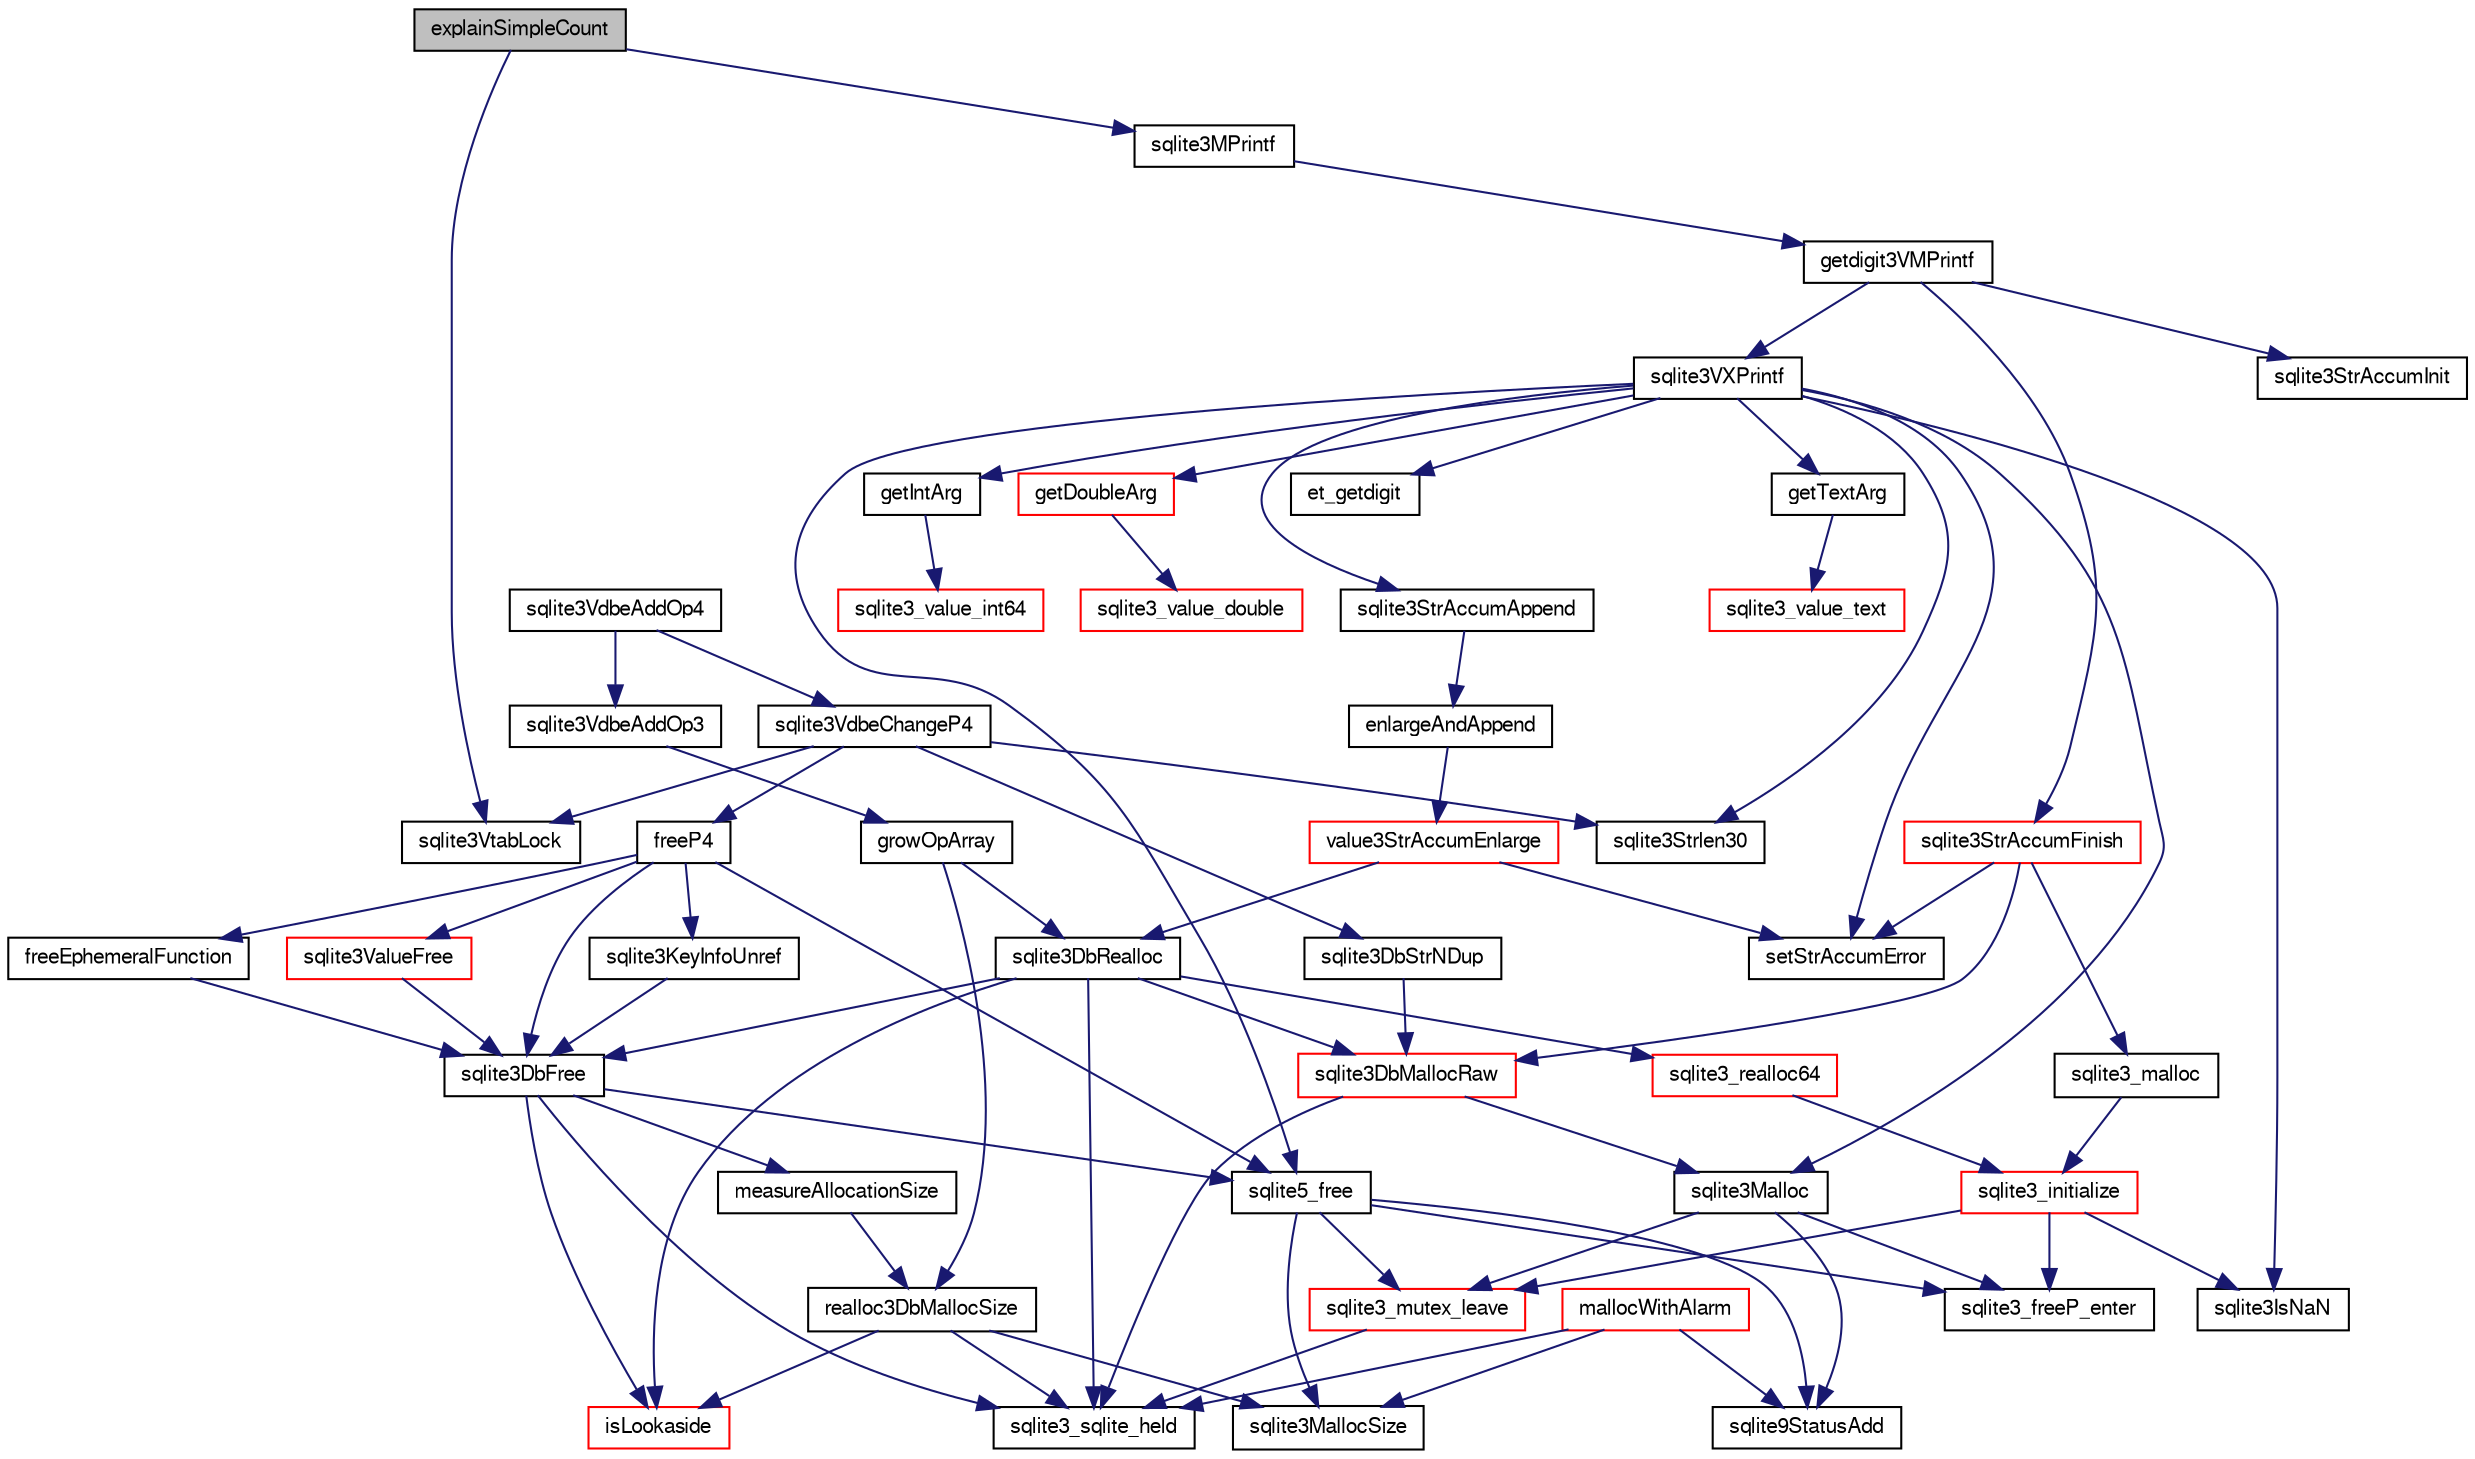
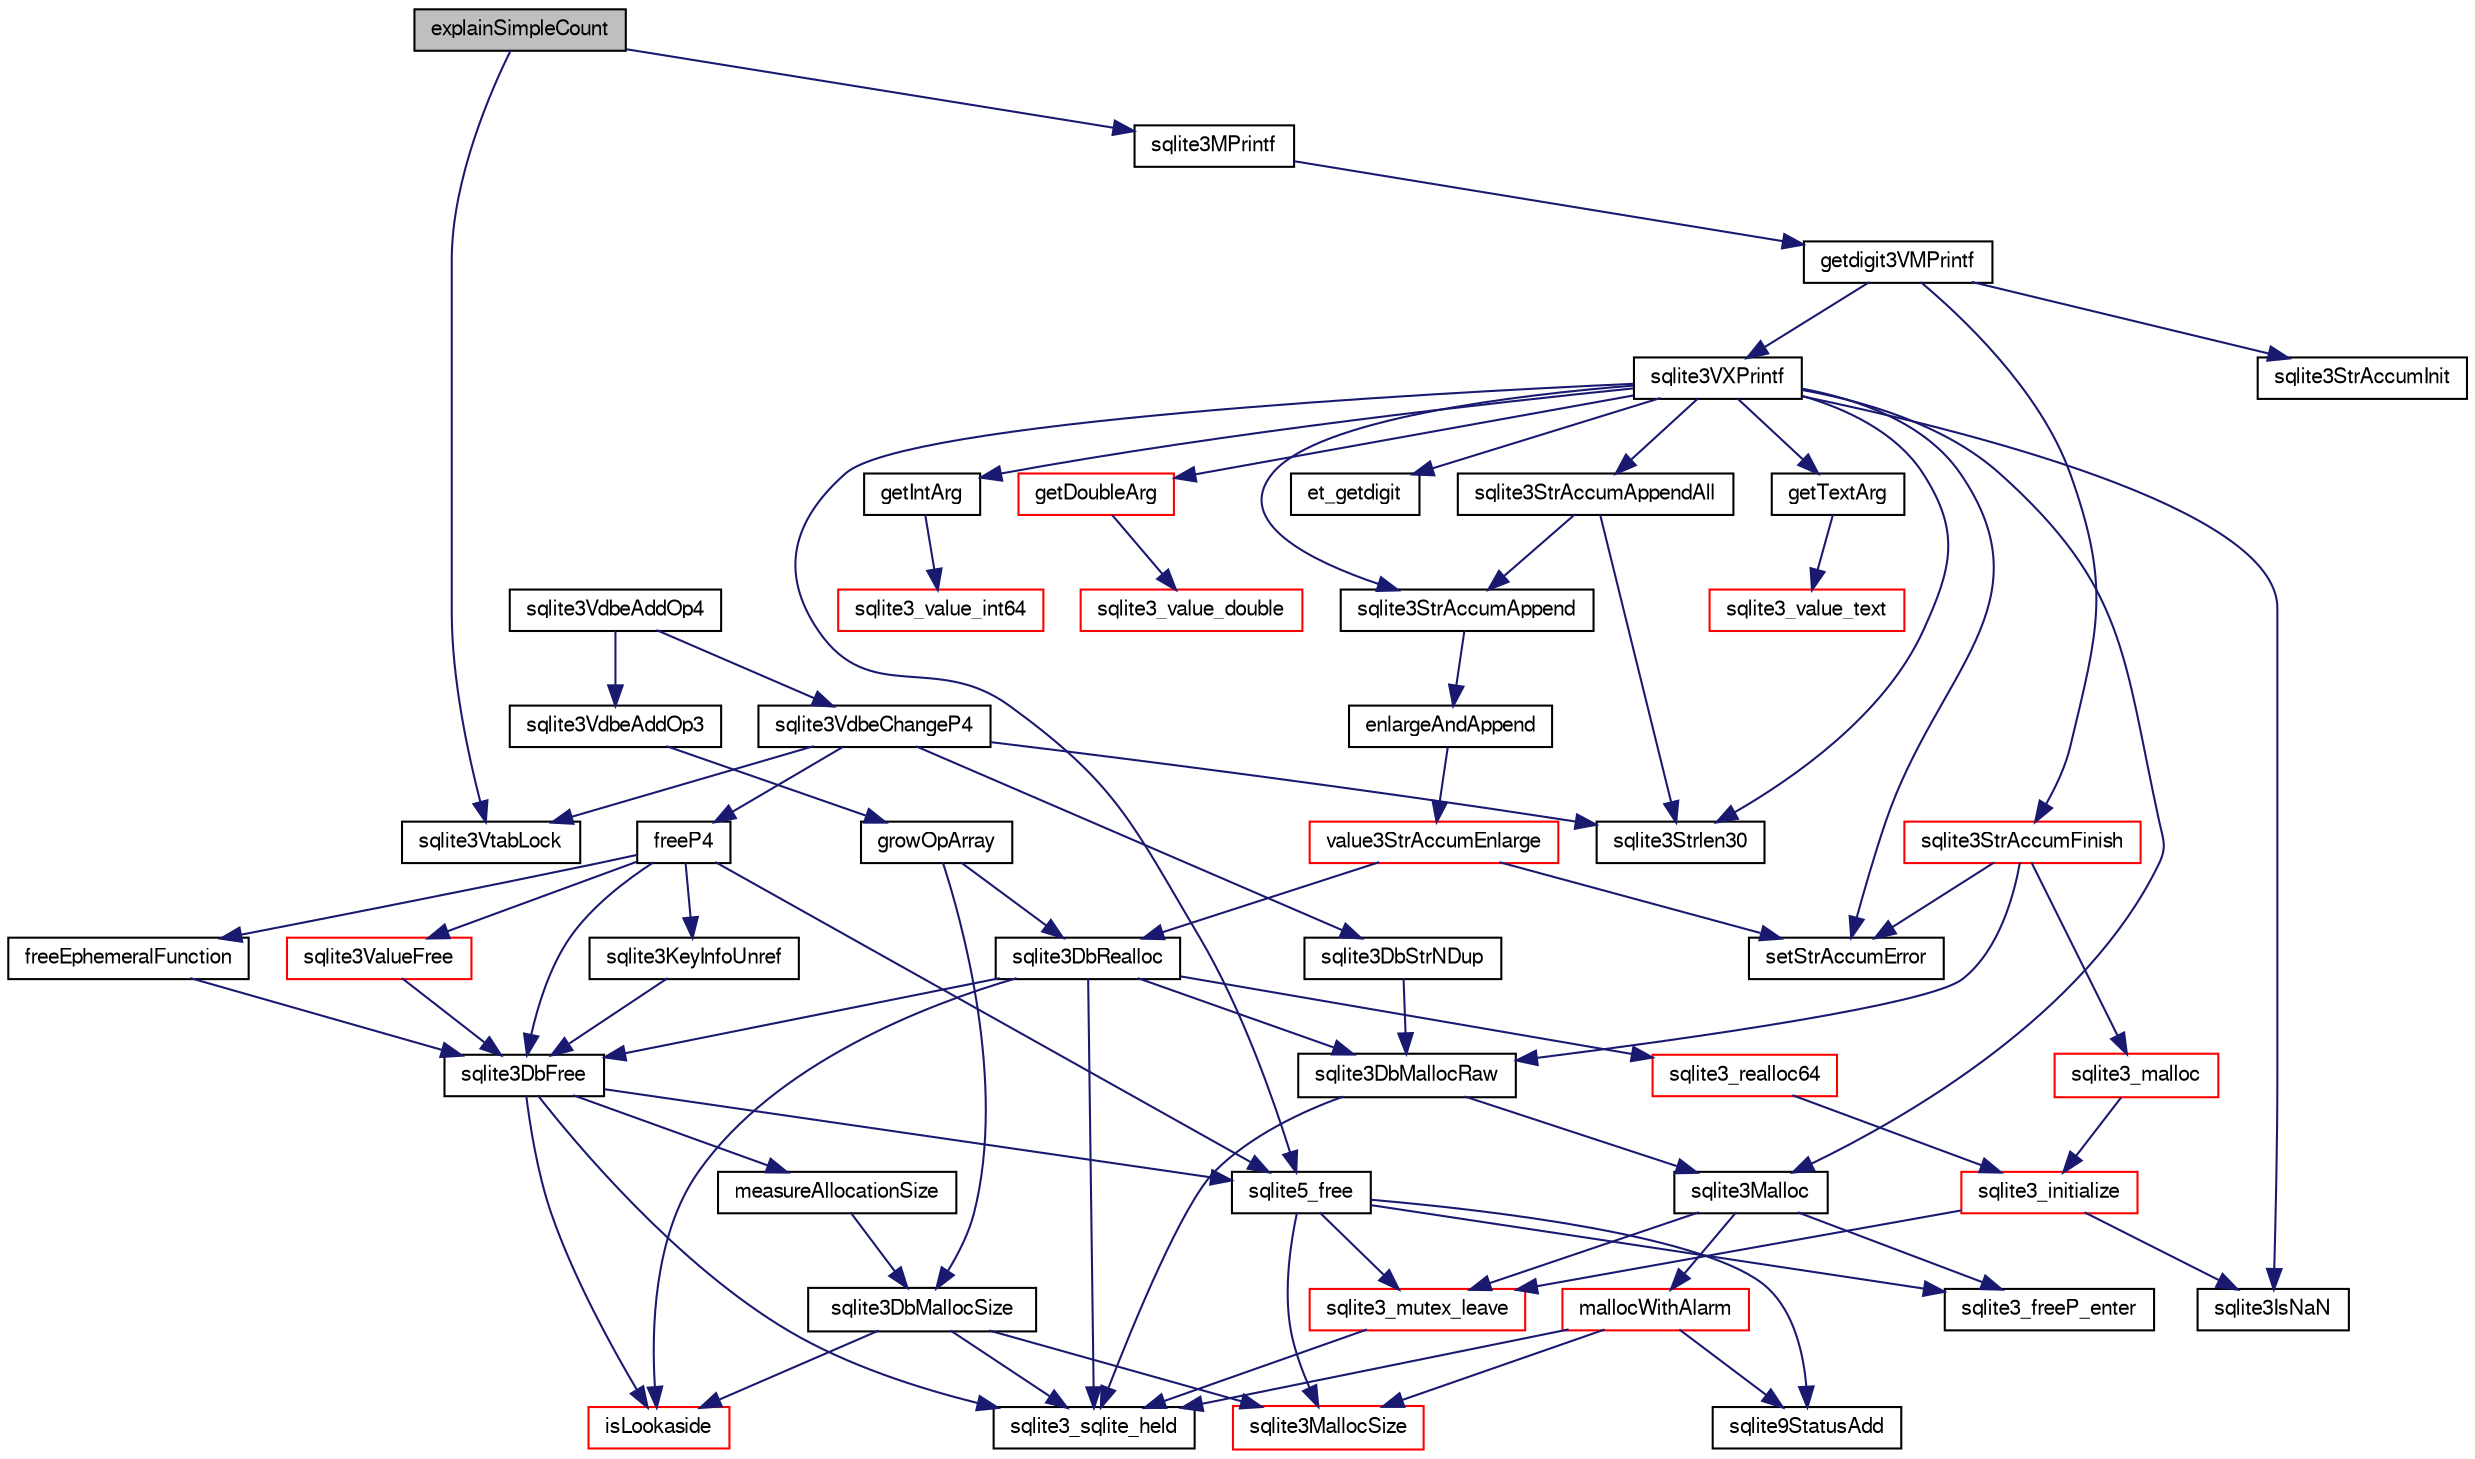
  digraph {
    rankdir=TB
    node [color=black fillcolor=white fontname=FreeSans fontsize=10 shape=record style=filled]
    edge [color=midnightblue fontname=FreeSans fontsize=10 labelfontname=FreeSans labelfontsize=10 style=solid]
    n1 [fillcolor=grey75 fontcolor=black height=0.2 label=explainSimpleCount width=0.4]
    n2 [height=0.2 label=sqlite3MPrintf width=0.4]
    n3 [height=0.2 label=sqlite3VtabLock width=0.4]
    n4 [height=0.2 label=getdigit3VMPrintf width=0.4]
    n5 [height=0.2 label=sqlite3VdbeAddOp4 width=0.4]
    n6 [height=0.2 label=sqlite3VdbeAddOp3 width=0.4]
    n7 [height=0.2 label=sqlite3VdbeChangeP4 width=0.4]
    n8 [height=0.2 label=sqlite3StrAccumInit width=0.4]
    n9 [height=0.2 label=sqlite3VXPrintf width=0.4]
    n10 [color=red height=0.2 label=sqlite3StrAccumFinish width=0.4]
    n11 [height=0.2 label=sqlite3StrAccumAppend width=0.4]
    n12 [height=0.2 label=setStrAccumError width=0.4]
    n13 [height=0.2 label=sqlite3Malloc width=0.4]
    n14 [height=0.2 label=sqlite5_free width=0.4]
    n15 [height=0.2 label=sqlite3IsNaN width=0.4]
    n16 [height=0.2 label=getIntArg width=0.4]
    n17 [color=red height=0.2 label=getDoubleArg width=0.4]
    n18 [height=0.2 label=sqlite3Strlen30 width=0.4]
    n19 [height=0.2 label=et_getdigit width=0.4]
    n20 [height=0.2 label=getTextArg width=0.4]
-   n22 [color=red height=0.2 label=sqlite3DbMallocRaw width=0.4]
-   n23 [height=0.2 label=sqlite3_malloc width=0.4]
+   n21 [height=0.2 label=sqlite3StrAccumAppendAll width=0.4]
+   n22 [height=0.2 label=sqlite3DbMallocRaw width=0.4]
+   n23 [color=red height=0.2 label=sqlite3_malloc width=0.4]
    n24 [height=0.2 label=enlargeAndAppend width=0.4]
    n25 [height=0.2 label=sqlite3_freeP_enter width=0.4]
    n26 [color=red height=0.2 label=mallocWithAlarm width=0.4]
    n27 [color=red height=0.2 label=sqlite3_mutex_leave width=0.4]
-   n28 [height=0.2 label=sqlite3MallocSize width=0.4]
+   n28 [color=red height=0.2 label=sqlite3MallocSize width=0.4]
    n29 [height=0.2 label=sqlite9StatusAdd width=0.4]
    n30 [color=red height=0.2 label=sqlite3_value_int64 width=0.4]
    n31 [color=red height=0.2 label=sqlite3_value_double width=0.4]
    n32 [color=red height=0.2 label=sqlite3_value_text width=0.4]
    n33 [color=red height=0.2 label=value3StrAccumEnlarge width=0.4]
    n34 [height=0.2 label=sqlite3DbRealloc width=0.4]
    n35 [height=0.2 label=sqlite3_sqlite_held width=0.4]
    n36 [color=red height=0.2 label=isLookaside width=0.4]
    n37 [height=0.2 label=sqlite3DbFree width=0.4]
    n38 [color=red height=0.2 label=sqlite3_realloc64 width=0.4]
    n39 [height=0.2 label=measureAllocationSize width=0.4]
    n40 [color=red height=0.2 label=sqlite3_initialize width=0.4]
-   n41 [height=0.2 label=realloc3DbMallocSize width=0.4]
+   n41 [height=0.2 label=sqlite3DbMallocSize width=0.4]
    n42 [height=0.2 label=growOpArray width=0.4]
    n43 [height=0.2 label=freeP4 width=0.4]
    n44 [height=0.2 label=sqlite3DbStrNDup width=0.4]
    n45 [height=0.2 label=sqlite3KeyInfoUnref width=0.4]
    n46 [height=0.2 label=freeEphemeralFunction width=0.4]
    n47 [color=red height=0.2 label=sqlite3ValueFree width=0.4]
    n1 -> n2
    n1 -> n3
    n2 -> n4
    n4 -> n8
    n4 -> n9
    n4 -> n10
    n5 -> n6
    n5 -> n7
    n6 -> n42
    n7 -> n3
    n7 -> n18
    n7 -> n43
    n7 -> n44
    n9 -> n11
    n9 -> n12
    n9 -> n13
    n9 -> n14
    n9 -> n15
    n9 -> n16
    n9 -> n17
    n9 -> n18
    n9 -> n19
    n9 -> n20
+   n9 -> n21
    n10 -> n12
    n10 -> n22
    n10 -> n23
    n11 -> n24
    n13 -> n25
-   n13 -> n29
+   n13 -> n26
    n13 -> n27
    n14 -> n25
    n14 -> n27
    n14 -> n28
    n14 -> n29
    n16 -> n30
    n17 -> n31
    n20 -> n32
+   n21 -> n11
+   n21 -> n18
    n22 -> n13
    n22 -> n35
    n23 -> n40
    n24 -> n33
    n26 -> n28
    n26 -> n29
    n26 -> n35
    n27 -> n35
    n33 -> n12
    n33 -> n34
    n34 -> n22
    n34 -> n35
    n34 -> n36
    n34 -> n37
    n34 -> n38
    n37 -> n14
    n37 -> n35
    n37 -> n36
    n37 -> n39
    n38 -> n40
    n39 -> n41
    n40 -> n15
-   n40 -> n25
    n40 -> n27
    n41 -> n28
    n41 -> n35
    n41 -> n36
    n42 -> n34
    n42 -> n41
    n43 -> n14
    n43 -> n37
    n43 -> n45
    n43 -> n46
    n43 -> n47
    n44 -> n22
    n45 -> n37
    n46 -> n37
    n47 -> n37
  }
